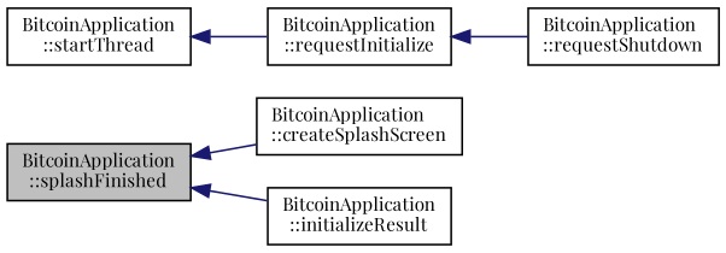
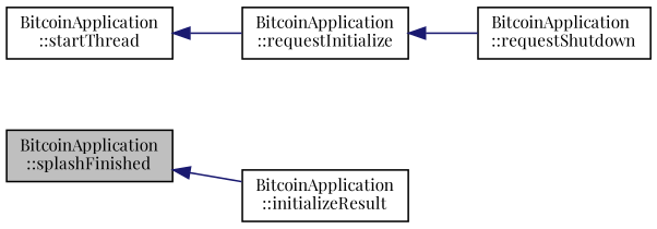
  digraph {
    fontname="Playfair Display"
    rankdir=LR
    node [color=black fillcolor=white fontname="Playfair Display" fontsize=10 shape=record style=filled]
    edge [color=midnightblue dir=back fontname="Playfair Display" fontsize=10 labelfontname=Helvetica labelfontsize=10 style=solid]
    n1 [fillcolor=grey75 fontcolor=black height=0.2 label="BitcoinApplication\l::splashFinished" width=0.4]
-   n2 [height=0.2 label="BitcoinApplication\l::createSplashScreen" width=0.4]
    n3 [height=0.2 label="BitcoinApplication\l::initializeResult" width=0.4]
    n4 [height=0.2 label="BitcoinApplication\l::startThread" width=0.4]
    n5 [height=0.2 label="BitcoinApplication\l::requestInitialize" width=0.4]
    n6 [height=0.2 label="BitcoinApplication\l::requestShutdown" width=0.4]
-   n1 -> n2
    n1 -> n3
    n4 -> n5
    n5 -> n6
  }
